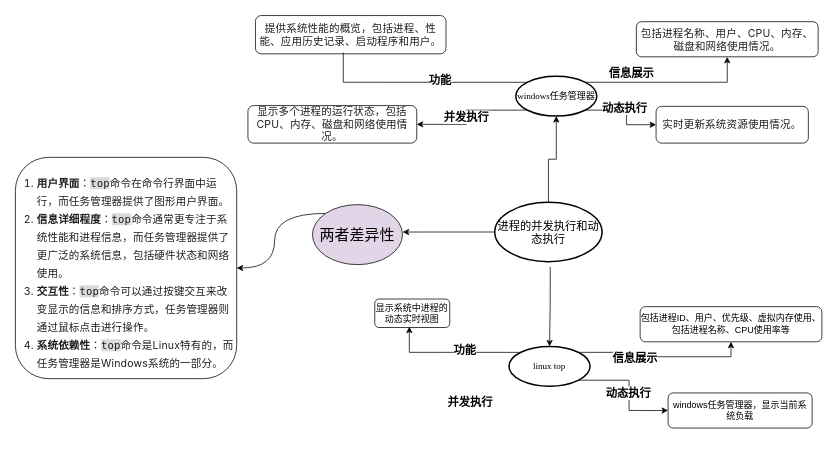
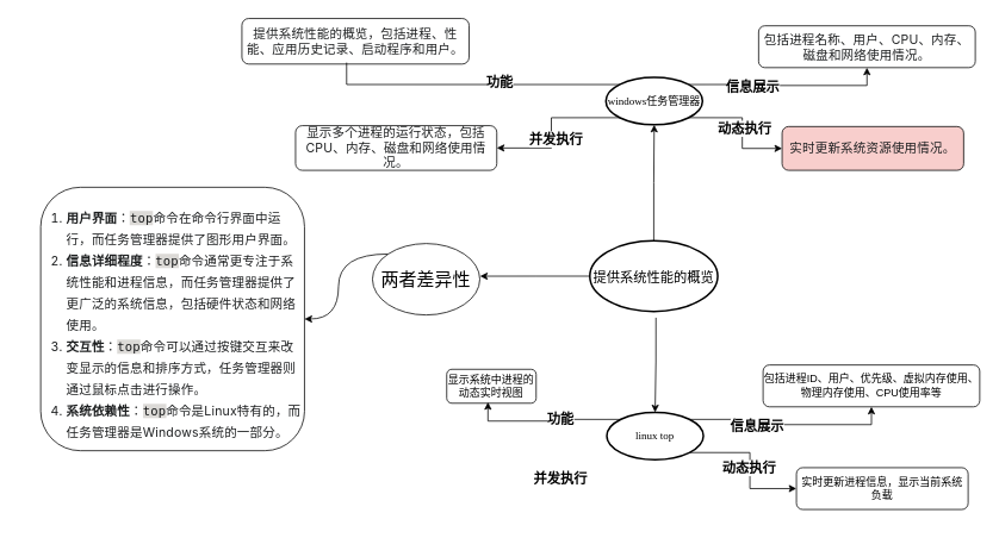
  <mxCell id="0" />
  <mxCell id="1" parent="0" />
  <mxCell id="2" style="edgeStyle=orthogonalEdgeStyle;rounded=0;orthogonalLoop=1;jettySize=auto;html=1;entryX=0.5;entryY=1;entryDx=0;entryDy=0;" edge="1" parent="1" source="5" target="20"><mxGeometry relative="1" as="geometry" /></mxCell>
  <mxCell id="3" style="edgeStyle=orthogonalEdgeStyle;rounded=0;orthogonalLoop=1;jettySize=auto;html=1;exitX=0.517;exitY=1.089;exitDx=0;exitDy=0;entryX=0.5;entryY=0;entryDx=0;entryDy=0;exitPerimeter=0;" edge="1" parent="1" source="5" target="8"><mxGeometry relative="1" as="geometry" /></mxCell>
  <mxCell id="4" style="edgeStyle=orthogonalEdgeStyle;rounded=0;orthogonalLoop=1;jettySize=auto;html=1;exitX=0;exitY=0.5;exitDx=0;exitDy=0;" edge="1" parent="1" source="5"><mxGeometry relative="1" as="geometry"><mxPoint x="536.241" y="308.552" as="targetPoint" /></mxGeometry></mxCell>
- <mxCell id="5" value="&lt;span style=&quot;font-family: &amp;quot;Comic Sans MS&amp;quot;;&quot;&gt;&lt;font style=&quot;font-size: 15px;&quot;&gt;进程的并发执行和动态执行&lt;/font&gt;&lt;/span&gt;" style="ellipse;whiteSpace=wrap;html=1;align=center;container=1;recursiveResize=0;treeFolding=1;strokeWidth=2;" vertex="1" parent="1"><mxGeometry x="659" y="269" width="143" height="79" as="geometry" /></mxCell>
+ <mxCell id="5" value="&lt;span style=&quot;font-family: &amp;quot;Comic Sans MS&amp;quot;;&quot;&gt;&lt;font style=&quot;font-size: 15px;&quot;&gt;提供系统性能的概览&lt;/font&gt;&lt;/span&gt;" style="ellipse;whiteSpace=wrap;html=1;align=center;container=1;recursiveResize=0;treeFolding=1;strokeWidth=2;" vertex="1" parent="1"><mxGeometry x="659" y="269" width="143" height="79" as="geometry" /></mxCell>
  <mxCell id="6" style="edgeStyle=orthogonalEdgeStyle;rounded=0;orthogonalLoop=1;jettySize=auto;html=1;exitX=1;exitY=1;exitDx=0;exitDy=0;entryX=0;entryY=0.5;entryDx=0;entryDy=0;" edge="1" parent="1" source="8" target="13"><mxGeometry relative="1" as="geometry" /></mxCell>
  <mxCell id="7" style="edgeStyle=orthogonalEdgeStyle;rounded=0;orthogonalLoop=1;jettySize=auto;html=1;exitX=1;exitY=0;exitDx=0;exitDy=0;entryX=0.5;entryY=1;entryDx=0;entryDy=0;" edge="1" parent="1" source="8" target="15"><mxGeometry relative="1" as="geometry" /></mxCell>
  <mxCell id="8" value="&lt;span style=&quot;font-family: &amp;quot;Comic Sans MS&amp;quot;;&quot;&gt;linux top&lt;/span&gt;" style="ellipse;whiteSpace=wrap;html=1;align=center;container=1;recursiveResize=0;treeFolding=1;strokeWidth=2;" vertex="1" parent="1"><mxGeometry x="678" y="461" width="108" height="53" as="geometry" /></mxCell>
- <mxCell id="9" value="显示系统中进程的动态实时视图" style="rounded=1;whiteSpace=wrap;html=1;" vertex="1" parent="1"><mxGeometry x="499" y="397.83" width="100" height="38" as="geometry" /></mxCell>
+ <mxCell id="9" value="显示系统中进程的动态实时视图" style="rounded=1;whiteSpace=wrap;html=1;" vertex="1" parent="1"><mxGeometry x="499" y="412.83" width="100" height="38" as="geometry" /></mxCell>
  <mxCell id="10" style="edgeStyle=orthogonalEdgeStyle;rounded=0;orthogonalLoop=1;jettySize=auto;html=1;exitX=0;exitY=0;exitDx=0;exitDy=0;entryX=0.461;entryY=0.969;entryDx=0;entryDy=0;entryPerimeter=0;" edge="1" parent="1" source="8" target="9"><mxGeometry relative="1" as="geometry" /></mxCell>
  <mxCell id="11" value="&lt;b&gt;&lt;font style=&quot;font-size: 15px;&quot;&gt;功能&lt;/font&gt;&lt;/b&gt;" style="edgeLabel;html=1;align=center;verticalAlign=middle;resizable=0;points=[];" vertex="1" connectable="0" parent="10"><mxGeometry x="-0.179" y="-3" relative="1" as="geometry"><mxPoint as="offset" /></mxGeometry></mxCell>
  <mxCell id="12" value="&lt;span style=&quot;font-size: 15px;&quot;&gt;&lt;b&gt;并发执行&lt;/b&gt;&lt;/span&gt;" style="edgeLabel;html=1;align=center;verticalAlign=middle;resizable=0;points=[];" vertex="1" connectable="0" parent="1"><mxGeometry x="619.004" y="545.829" as="geometry"><mxPoint x="6" y="-11" as="offset" /></mxGeometry></mxCell>
- <mxCell id="13" value="windows任务管理器，显示当前系统负载" style="rounded=1;whiteSpace=wrap;html=1;" vertex="1" parent="1"><mxGeometry x="890" y="523" width="192" height="46.83" as="geometry" /></mxCell>
+ <mxCell id="13" value="实时更新进程信息，显示当前系统负载" style="rounded=1;whiteSpace=wrap;html=1;" vertex="1" parent="1"><mxGeometry x="890" y="523" width="192" height="46.83" as="geometry" /></mxCell>
  <mxCell id="14" value="&lt;b&gt;&lt;font style=&quot;font-size: 15px;&quot;&gt;动态执行&lt;/font&gt;&lt;/b&gt;" style="edgeLabel;html=1;align=center;verticalAlign=middle;resizable=0;points=[];" vertex="1" connectable="0" parent="1"><mxGeometry x="1019.004" y="579.829" as="geometry"><mxPoint x="-183" y="-57" as="offset" /></mxGeometry></mxCell>
- <mxCell id="15" value="包括进程ID、用户、优先级、虚拟内存使用、包括进程名称、CPU使用率等" style="rounded=1;whiteSpace=wrap;html=1;" vertex="1" parent="1"><mxGeometry x="852.74" y="408" width="242.26" height="46.83" as="geometry" /></mxCell>
+ <mxCell id="15" value="包括进程ID、用户、优先级、虚拟内存使用、物理内存使用、CPU使用率等" style="rounded=1;whiteSpace=wrap;html=1;" vertex="1" parent="1"><mxGeometry x="852.74" y="408" width="242.26" height="46.83" as="geometry" /></mxCell>
  <mxCell id="16" value="&lt;b&gt;&lt;font style=&quot;font-size: 15px;&quot;&gt;信息展示&lt;/font&gt;&lt;/b&gt;" style="edgeLabel;html=1;align=center;verticalAlign=middle;resizable=0;points=[];" vertex="1" connectable="0" parent="1"><mxGeometry x="849.004" y="469.829" as="geometry"><mxPoint x="-4" y="6" as="offset" /></mxGeometry></mxCell>
  <mxCell id="17" style="edgeStyle=orthogonalEdgeStyle;rounded=0;orthogonalLoop=1;jettySize=auto;html=1;exitX=0;exitY=1;exitDx=0;exitDy=0;entryX=1;entryY=0.5;entryDx=0;entryDy=0;" edge="1" parent="1" source="20" target="24"><mxGeometry relative="1" as="geometry" /></mxCell>
  <mxCell id="18" style="edgeStyle=orthogonalEdgeStyle;rounded=0;orthogonalLoop=1;jettySize=auto;html=1;exitX=1;exitY=1;exitDx=0;exitDy=0;entryX=0;entryY=0.5;entryDx=0;entryDy=0;" edge="1" parent="1" source="20" target="26"><mxGeometry relative="1" as="geometry" /></mxCell>
  <mxCell id="19" style="edgeStyle=orthogonalEdgeStyle;rounded=0;orthogonalLoop=1;jettySize=auto;html=1;exitX=1;exitY=0;exitDx=0;exitDy=0;entryX=0.5;entryY=1;entryDx=0;entryDy=0;" edge="1" parent="1" source="20" target="28"><mxGeometry relative="1" as="geometry" /></mxCell>
- <mxCell id="20" value="&lt;span style=&quot;font-family: &amp;quot;Comic Sans MS&amp;quot;;&quot;&gt;windows任务管理器&lt;/span&gt;" style="ellipse;whiteSpace=wrap;html=1;align=center;container=1;recursiveResize=0;treeFolding=1;strokeWidth=2;" vertex="1" parent="1"><mxGeometry x="687" y="101" width="108" height="53" as="geometry" /></mxCell>
- <mxCell id="21" value="&lt;span data-darkreader-inline-color=&quot;&quot; style=&quot;color: rgb(29, 31, 32); font-family: -apple-system, blinkmacsystemfont, &amp;quot;Helvetica Neue&amp;quot;, helvetica, &amp;quot;segoe ui&amp;quot;, arial, roboto, &amp;quot;PingFang SC&amp;quot;, miui, &amp;quot;Hiragino Sans GB&amp;quot;, &amp;quot;Microsoft Yahei&amp;quot;, sans-serif; font-size: 14px; letter-spacing: 0.25px; text-align: left; --darkreader-inline-color: #2e3133;&quot;&gt;提供系统性能的概览，包括进程、性能、应用历史记录、启动程序和用户。&lt;/span&gt;" style="rounded=1;whiteSpace=wrap;html=1;" vertex="1" parent="1"><mxGeometry x="340" y="20" width="254" height="51" as="geometry" /></mxCell>
+ <mxCell id="20" value="&lt;span style=&quot;font-family: &amp;quot;Comic Sans MS&amp;quot;;&quot;&gt;windows任务管理器&lt;/span&gt;" style="ellipse;whiteSpace=wrap;html=1;align=center;container=1;recursiveResize=0;treeFolding=1;strokeWidth=2;" vertex="1" parent="1"><mxGeometry x="677" y="86" width="108" height="53" as="geometry" /></mxCell>
+ <mxCell id="21" value="&lt;span data-darkreader-inline-color=&quot;&quot; style=&quot;color: rgb(29, 31, 32); font-family: -apple-system, blinkmacsystemfont, &amp;quot;Helvetica Neue&amp;quot;, helvetica, &amp;quot;segoe ui&amp;quot;, arial, roboto, &amp;quot;PingFang SC&amp;quot;, miui, &amp;quot;Hiragino Sans GB&amp;quot;, &amp;quot;Microsoft Yahei&amp;quot;, sans-serif; font-size: 14px; letter-spacing: 0.25px; text-align: left; --darkreader-inline-color: #2e3133;&quot;&gt;提供系统性能的概览，包括进程、性能、应用历史记录、启动程序和用户。&lt;/span&gt;" style="rounded=1;whiteSpace=wrap;html=1;" vertex="1" parent="1"><mxGeometry x="270" y="20" width="254" height="51" as="geometry" /></mxCell>
  <mxCell id="22" style="edgeStyle=orthogonalEdgeStyle;rounded=0;orthogonalLoop=1;jettySize=auto;html=1;exitX=0;exitY=0;exitDx=0;exitDy=0;entryX=0.461;entryY=0.969;entryDx=0;entryDy=0;entryPerimeter=0;endArrow=none;" edge="1" parent="1" source="20" target="21"><mxGeometry relative="1" as="geometry" /></mxCell>
  <mxCell id="23" value="&lt;b&gt;&lt;font style=&quot;font-size: 15px;&quot;&gt;功能&lt;/font&gt;&lt;/b&gt;" style="edgeLabel;html=1;align=center;verticalAlign=middle;resizable=0;points=[];" vertex="1" connectable="0" parent="22"><mxGeometry x="-0.179" y="-3" relative="1" as="geometry"><mxPoint as="offset" /></mxGeometry></mxCell>
  <mxCell id="24" value="&lt;span data-darkreader-inline-color=&quot;&quot; style=&quot;color: rgb(29, 31, 32); font-family: -apple-system, blinkmacsystemfont, &amp;quot;Helvetica Neue&amp;quot;, helvetica, &amp;quot;segoe ui&amp;quot;, arial, roboto, &amp;quot;PingFang SC&amp;quot;, miui, &amp;quot;Hiragino Sans GB&amp;quot;, &amp;quot;Microsoft Yahei&amp;quot;, sans-serif; font-size: 14px; letter-spacing: 0.25px; text-align: left; --darkreader-inline-color: #2e3133;&quot;&gt;显示多个进程的运行状态，包括CPU、内存、磁盘和网络使用情况。&lt;/span&gt;" style="rounded=1;whiteSpace=wrap;html=1;" vertex="1" parent="1"><mxGeometry x="330" y="140" width="225" height="50" as="geometry" /></mxCell>
  <mxCell id="25" value="&lt;span style=&quot;font-size: 15px;&quot;&gt;&lt;b&gt;并发执行&lt;/b&gt;&lt;/span&gt;" style="edgeLabel;html=1;align=center;verticalAlign=middle;resizable=0;points=[];" vertex="1" connectable="0" parent="1"><mxGeometry x="614.004" y="165.999" as="geometry"><mxPoint x="6" y="-11" as="offset" /></mxGeometry></mxCell>
- <mxCell id="26" value="&lt;span data-darkreader-inline-color=&quot;&quot; style=&quot;color: rgb(29, 31, 32); font-family: -apple-system, blinkmacsystemfont, &amp;quot;Helvetica Neue&amp;quot;, helvetica, &amp;quot;segoe ui&amp;quot;, arial, roboto, &amp;quot;PingFang SC&amp;quot;, miui, &amp;quot;Hiragino Sans GB&amp;quot;, &amp;quot;Microsoft Yahei&amp;quot;, sans-serif; font-size: 14px; letter-spacing: 0.25px; text-align: left; --darkreader-inline-color: #2e3133;&quot;&gt;实时更新系统资源使用情况。&lt;/span&gt;" style="rounded=1;whiteSpace=wrap;html=1;" vertex="1" parent="1"><mxGeometry x="874" y="141" width="203" height="49" as="geometry" /></mxCell>
+ <mxCell id="26" value="&lt;span data-darkreader-inline-color=&quot;&quot; style=&quot;color: rgb(29, 31, 32); font-family: -apple-system, blinkmacsystemfont, &amp;quot;Helvetica Neue&amp;quot;, helvetica, &amp;quot;segoe ui&amp;quot;, arial, roboto, &amp;quot;PingFang SC&amp;quot;, miui, &amp;quot;Hiragino Sans GB&amp;quot;, &amp;quot;Microsoft Yahei&amp;quot;, sans-serif; font-size: 14px; letter-spacing: 0.25px; text-align: left; --darkreader-inline-color: #2e3133;&quot;&gt;实时更新系统资源使用情况。&lt;/span&gt;" style="rounded=1;whiteSpace=wrap;html=1;fillColor=#f8cecc;" vertex="1" parent="1"><mxGeometry x="874" y="141" width="203" height="49" as="geometry" /></mxCell>
  <mxCell id="27" value="&lt;b&gt;&lt;font style=&quot;font-size: 15px;&quot;&gt;动态执行&lt;/font&gt;&lt;/b&gt;" style="edgeLabel;html=1;align=center;verticalAlign=middle;resizable=0;points=[];" vertex="1" connectable="0" parent="1"><mxGeometry x="1014.004" y="199.999" as="geometry"><mxPoint x="-183" y="-57" as="offset" /></mxGeometry></mxCell>
  <mxCell id="28" value="&lt;span data-darkreader-inline-color=&quot;&quot; style=&quot;color: rgb(29, 31, 32); font-family: -apple-system, blinkmacsystemfont, &amp;quot;Helvetica Neue&amp;quot;, helvetica, &amp;quot;segoe ui&amp;quot;, arial, roboto, &amp;quot;PingFang SC&amp;quot;, miui, &amp;quot;Hiragino Sans GB&amp;quot;, &amp;quot;Microsoft Yahei&amp;quot;, sans-serif; font-size: 14px; letter-spacing: 0.25px; text-align: left; --darkreader-inline-color: #2e3133;&quot;&gt;包括进程名称、用户、CPU、内存、磁盘和网络使用情况。&lt;/span&gt;" style="rounded=1;whiteSpace=wrap;html=1;" vertex="1" parent="1"><mxGeometry x="847.74" y="28.17" width="242.26" height="46.83" as="geometry" /></mxCell>
  <mxCell id="29" value="&lt;b&gt;&lt;font style=&quot;font-size: 15px;&quot;&gt;信息展示&lt;/font&gt;&lt;/b&gt;" style="edgeLabel;html=1;align=center;verticalAlign=middle;resizable=0;points=[];" vertex="1" connectable="0" parent="1"><mxGeometry x="844.004" y="89.999" as="geometry"><mxPoint x="-4" y="6" as="offset" /></mxGeometry></mxCell>
  <mxCell id="30" style="edgeStyle=orthogonalEdgeStyle;rounded=0;orthogonalLoop=1;jettySize=auto;html=1;exitX=0;exitY=0;exitDx=0;exitDy=0;curved=1;" edge="1" parent="1" source="31" target="32"><mxGeometry relative="1" as="geometry" /></mxCell>
- <mxCell id="31" value="&lt;font style=&quot;font-size: 20px;&quot;&gt;两者差异性&lt;/font&gt;" style="ellipse;whiteSpace=wrap;html=1;fillColor=#e1d5e7;" vertex="1" parent="1"><mxGeometry x="416" y="272" width="120" height="80" as="geometry" /></mxCell>
- <mxCell id="32" value="&lt;ol data-darkreader-inline-color=&quot;&quot; style=&quot;box-sizing: inherit; padding-inline-start: 2em; margin: 0.859em 0px 0px; font-size: 14px; color: rgb(29, 31, 32); font-family: -apple-system, blinkmacsystemfont, &amp;quot;Helvetica Neue&amp;quot;, helvetica, &amp;quot;segoe ui&amp;quot;, arial, roboto, &amp;quot;PingFang SC&amp;quot;, miui, &amp;quot;Hiragino Sans GB&amp;quot;, &amp;quot;Microsoft Yahei&amp;quot;, sans-serif; letter-spacing: 0.5px; text-align: start; --darkreader-inline-color: #2e3133;&quot;&gt;&lt;li style=&quot;box-sizing: inherit; line-height: 24px; letter-spacing: 0.25px;&quot;&gt;&lt;span style=&quot;box-sizing: inherit; font-weight: 700;&quot;&gt;用户界面&lt;/span&gt;：&lt;code data-darkreader-inline-bgcolor=&quot;&quot; data-darkreader-inline-color=&quot;&quot; style=&quot;box-sizing: inherit; max-width: 100%; overflow: auto; text-align: justify; color: var(--darkreader-text--brand-main, #181a1b); background-color: var(--darkreader-bg--color-brand-8, #dcdad7); margin: 0 var(--gap-xs); padding: var(--gap-xs) var(--gap-sm); border-radius: var(--border-radius-xs); white-space-collapse: preserve !important; word-break: break-word !important; --darkreader-inline-color: var(--darkreader-text--darkreader-text--brand-main, #2a2e2f); --darkreader-inline-bgcolor: var(--darkreader-bg--darkreader-bg--color-brand-8, #c2beb9);&quot; class=&quot;inlineCode___uUrJ9&quot;&gt;top&lt;/code&gt;命令在命令行界面中运行，而任务管理器提供了图形用户界面。&lt;/li&gt;&lt;li style=&quot;box-sizing: inherit; line-height: 24px; letter-spacing: 0.25px;&quot;&gt;&lt;span style=&quot;box-sizing: inherit; font-weight: 700;&quot;&gt;信息详细程度&lt;/span&gt;：&lt;code data-darkreader-inline-bgcolor=&quot;&quot; data-darkreader-inline-color=&quot;&quot; style=&quot;box-sizing: inherit; max-width: 100%; overflow: auto; text-align: justify; color: var(--darkreader-text--brand-main, #181a1b); background-color: var(--darkreader-bg--color-brand-8, #dcdad7); margin: 0 var(--gap-xs); padding: var(--gap-xs) var(--gap-sm); border-radius: var(--border-radius-xs); white-space-collapse: preserve !important; word-break: break-word !important; --darkreader-inline-color: var(--darkreader-text--darkreader-text--brand-main, #2a2e2f); --darkreader-inline-bgcolor: var(--darkreader-bg--darkreader-bg--color-brand-8, #c2beb9);&quot; class=&quot;inlineCode___uUrJ9&quot;&gt;top&lt;/code&gt;命令通常更专注于系统性能和进程信息，而任务管理器提供了更广泛的系统信息，包括硬件状态和网络使用。&lt;/li&gt;&lt;li style=&quot;box-sizing: inherit; line-height: 24px; letter-spacing: 0.25px;&quot;&gt;&lt;span style=&quot;box-sizing: inherit; font-weight: 700;&quot;&gt;交互性&lt;/span&gt;：&lt;code data-darkreader-inline-bgcolor=&quot;&quot; data-darkreader-inline-color=&quot;&quot; style=&quot;box-sizing: inherit; max-width: 100%; overflow: auto; text-align: justify; color: var(--darkreader-text--brand-main, #181a1b); background-color: var(--darkreader-bg--color-brand-8, #dcdad7); margin: 0 var(--gap-xs); padding: var(--gap-xs) var(--gap-sm); border-radius: var(--border-radius-xs); white-space-collapse: preserve !important; word-break: break-word !important; --darkreader-inline-color: var(--darkreader-text--darkreader-text--brand-main, #2a2e2f); --darkreader-inline-bgcolor: var(--darkreader-bg--darkreader-bg--color-brand-8, #c2beb9);&quot; class=&quot;inlineCode___uUrJ9&quot;&gt;top&lt;/code&gt;命令可以通过按键交互来改变显示的信息和排序方式，任务管理器则通过鼠标点击进行操作。&lt;/li&gt;&lt;li style=&quot;box-sizing: inherit; line-height: 24px; letter-spacing: 0.25px;&quot;&gt;&lt;span style=&quot;box-sizing: inherit; font-weight: 700;&quot;&gt;系统依赖性&lt;/span&gt;：&lt;code data-darkreader-inline-bgcolor=&quot;&quot; data-darkreader-inline-color=&quot;&quot; style=&quot;box-sizing: inherit; max-width: 100%; overflow: auto; text-align: justify; color: var(--darkreader-text--brand-main, #181a1b); background-color: var(--darkreader-bg--color-brand-8, #dcdad7); margin: 0 var(--gap-xs); padding: var(--gap-xs) var(--gap-sm); border-radius: var(--border-radius-xs); white-space-collapse: preserve !important; word-break: break-word !important; --darkreader-inline-color: var(--darkreader-text--darkreader-text--brand-main, #2a2e2f); --darkreader-inline-bgcolor: var(--darkreader-bg--darkreader-bg--color-brand-8, #c2beb9);&quot; class=&quot;inlineCode___uUrJ9&quot;&gt;top&lt;/code&gt;命令是Linux特有的，而任务管理器是Windows系统的一部分。&lt;/li&gt;&lt;/ol&gt;" style="rounded=1;whiteSpace=wrap;html=1;" vertex="1" parent="1"><mxGeometry x="20" y="209" width="295" height="295" as="geometry" /></mxCell>
+ <mxCell id="31" value="&lt;font style=&quot;font-size: 20px;&quot;&gt;两者差异性&lt;/font&gt;" style="ellipse;whiteSpace=wrap;html=1;" vertex="1" parent="1"><mxGeometry x="416" y="272" width="120" height="80" as="geometry" /></mxCell>
+ <mxCell id="32" value="&lt;ol data-darkreader-inline-color=&quot;&quot; style=&quot;box-sizing: inherit; padding-inline-start: 2em; margin: 0.859em 0px 0px; font-size: 14px; color: rgb(29, 31, 32); font-family: -apple-system, blinkmacsystemfont, &amp;quot;Helvetica Neue&amp;quot;, helvetica, &amp;quot;segoe ui&amp;quot;, arial, roboto, &amp;quot;PingFang SC&amp;quot;, miui, &amp;quot;Hiragino Sans GB&amp;quot;, &amp;quot;Microsoft Yahei&amp;quot;, sans-serif; letter-spacing: 0.5px; text-align: start; --darkreader-inline-color: #2e3133;&quot;&gt;&lt;li style=&quot;box-sizing: inherit; line-height: 24px; letter-spacing: 0.25px;&quot;&gt;&lt;span style=&quot;box-sizing: inherit; font-weight: 700;&quot;&gt;用户界面&lt;/span&gt;：&lt;code data-darkreader-inline-bgcolor=&quot;&quot; data-darkreader-inline-color=&quot;&quot; style=&quot;box-sizing: inherit; max-width: 100%; overflow: auto; text-align: justify; color: var(--darkreader-text--brand-main, #181a1b); background-color: var(--darkreader-bg--color-brand-8, #dcdad7); margin: 0 var(--gap-xs); padding: var(--gap-xs) var(--gap-sm); border-radius: var(--border-radius-xs); white-space-collapse: preserve !important; word-break: break-word !important; --darkreader-inline-color: var(--darkreader-text--darkreader-text--brand-main, #2a2e2f); --darkreader-inline-bgcolor: var(--darkreader-bg--darkreader-bg--color-brand-8, #c2beb9);&quot; class=&quot;inlineCode___uUrJ9&quot;&gt;top&lt;/code&gt;命令在命令行界面中运行，而任务管理器提供了图形用户界面。&lt;/li&gt;&lt;li style=&quot;box-sizing: inherit; line-height: 24px; letter-spacing: 0.25px;&quot;&gt;&lt;span style=&quot;box-sizing: inherit; font-weight: 700;&quot;&gt;信息详细程度&lt;/span&gt;：&lt;code data-darkreader-inline-bgcolor=&quot;&quot; data-darkreader-inline-color=&quot;&quot; style=&quot;box-sizing: inherit; max-width: 100%; overflow: auto; text-align: justify; color: var(--darkreader-text--brand-main, #181a1b); background-color: var(--darkreader-bg--color-brand-8, #dcdad7); margin: 0 var(--gap-xs); padding: var(--gap-xs) var(--gap-sm); border-radius: var(--border-radius-xs); white-space-collapse: preserve !important; word-break: break-word !important; --darkreader-inline-color: var(--darkreader-text--darkreader-text--brand-main, #2a2e2f); --darkreader-inline-bgcolor: var(--darkreader-bg--darkreader-bg--color-brand-8, #c2beb9);&quot; class=&quot;inlineCode___uUrJ9&quot;&gt;top&lt;/code&gt;命令通常更专注于系统性能和进程信息，而任务管理器提供了更广泛的系统信息，包括硬件状态和网络使用。&lt;/li&gt;&lt;li style=&quot;box-sizing: inherit; line-height: 24px; letter-spacing: 0.25px;&quot;&gt;&lt;span style=&quot;box-sizing: inherit; font-weight: 700;&quot;&gt;交互性&lt;/span&gt;：&lt;code data-darkreader-inline-bgcolor=&quot;&quot; data-darkreader-inline-color=&quot;&quot; style=&quot;box-sizing: inherit; max-width: 100%; overflow: auto; text-align: justify; color: var(--darkreader-text--brand-main, #181a1b); background-color: var(--darkreader-bg--color-brand-8, #dcdad7); margin: 0 var(--gap-xs); padding: var(--gap-xs) var(--gap-sm); border-radius: var(--border-radius-xs); white-space-collapse: preserve !important; word-break: break-word !important; --darkreader-inline-color: var(--darkreader-text--darkreader-text--brand-main, #2a2e2f); --darkreader-inline-bgcolor: var(--darkreader-bg--darkreader-bg--color-brand-8, #c2beb9);&quot; class=&quot;inlineCode___uUrJ9&quot;&gt;top&lt;/code&gt;命令可以通过按键交互来改变显示的信息和排序方式，任务管理器则通过鼠标点击进行操作。&lt;/li&gt;&lt;li style=&quot;box-sizing: inherit; line-height: 24px; letter-spacing: 0.25px;&quot;&gt;&lt;span style=&quot;box-sizing: inherit; font-weight: 700;&quot;&gt;系统依赖性&lt;/span&gt;：&lt;code data-darkreader-inline-bgcolor=&quot;&quot; data-darkreader-inline-color=&quot;&quot; style=&quot;box-sizing: inherit; max-width: 100%; overflow: auto; text-align: justify; color: var(--darkreader-text--brand-main, #181a1b); background-color: var(--darkreader-bg--color-brand-8, #dcdad7); margin: 0 var(--gap-xs); padding: var(--gap-xs) var(--gap-sm); border-radius: var(--border-radius-xs); white-space-collapse: preserve !important; word-break: break-word !important; --darkreader-inline-color: var(--darkreader-text--darkreader-text--brand-main, #2a2e2f); --darkreader-inline-bgcolor: var(--darkreader-bg--darkreader-bg--color-brand-8, #c2beb9);&quot; class=&quot;inlineCode___uUrJ9&quot;&gt;top&lt;/code&gt;命令是Linux特有的，而任务管理器是Windows系统的一部分。&lt;/li&gt;&lt;/ol&gt;" style="rounded=1;whiteSpace=wrap;html=1;" vertex="1" parent="1"><mxGeometry x="45" y="209" width="295" height="295" as="geometry" /></mxCell>
